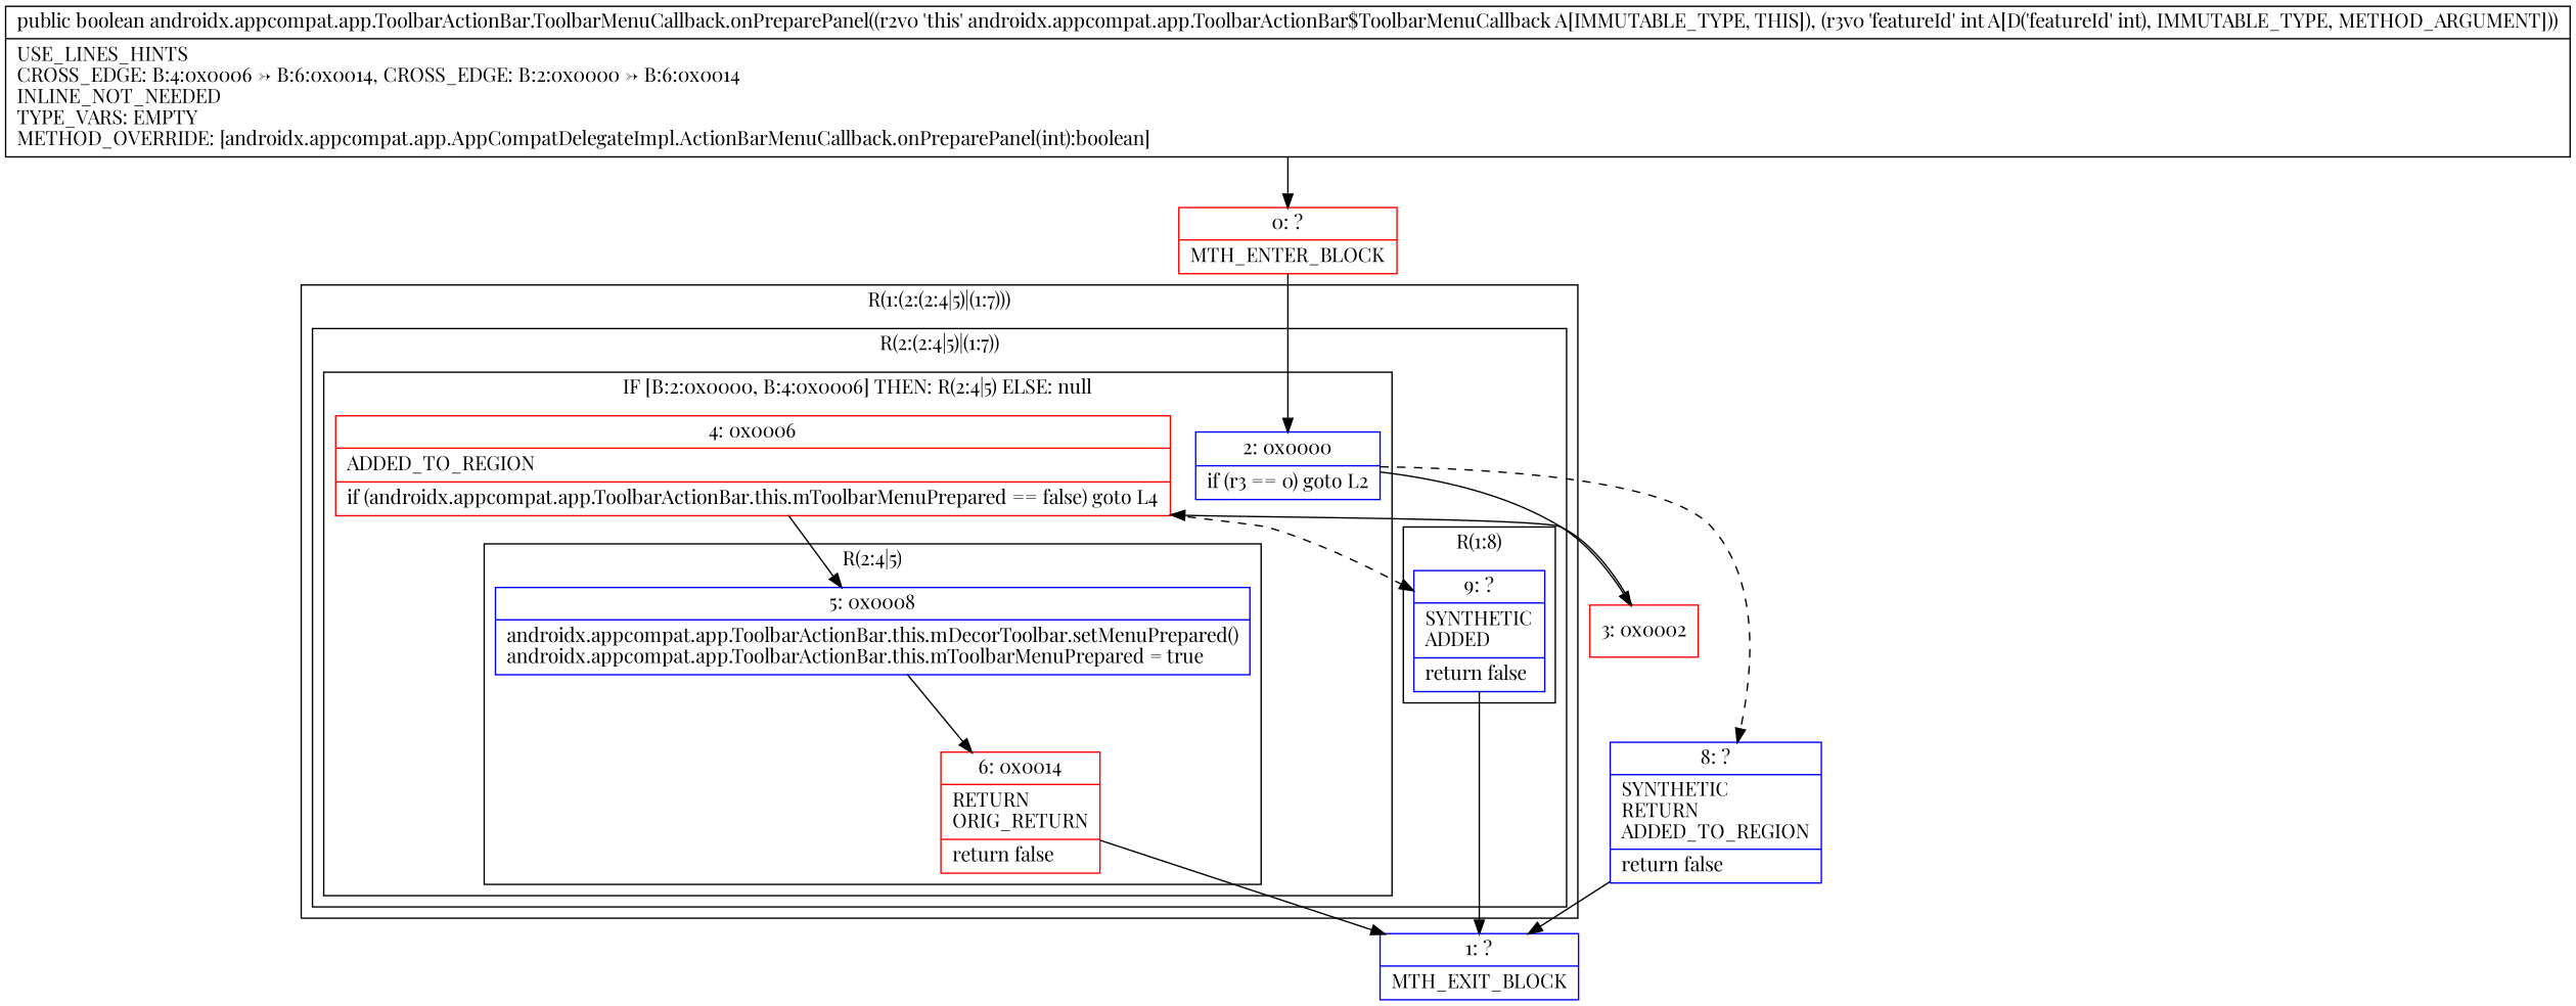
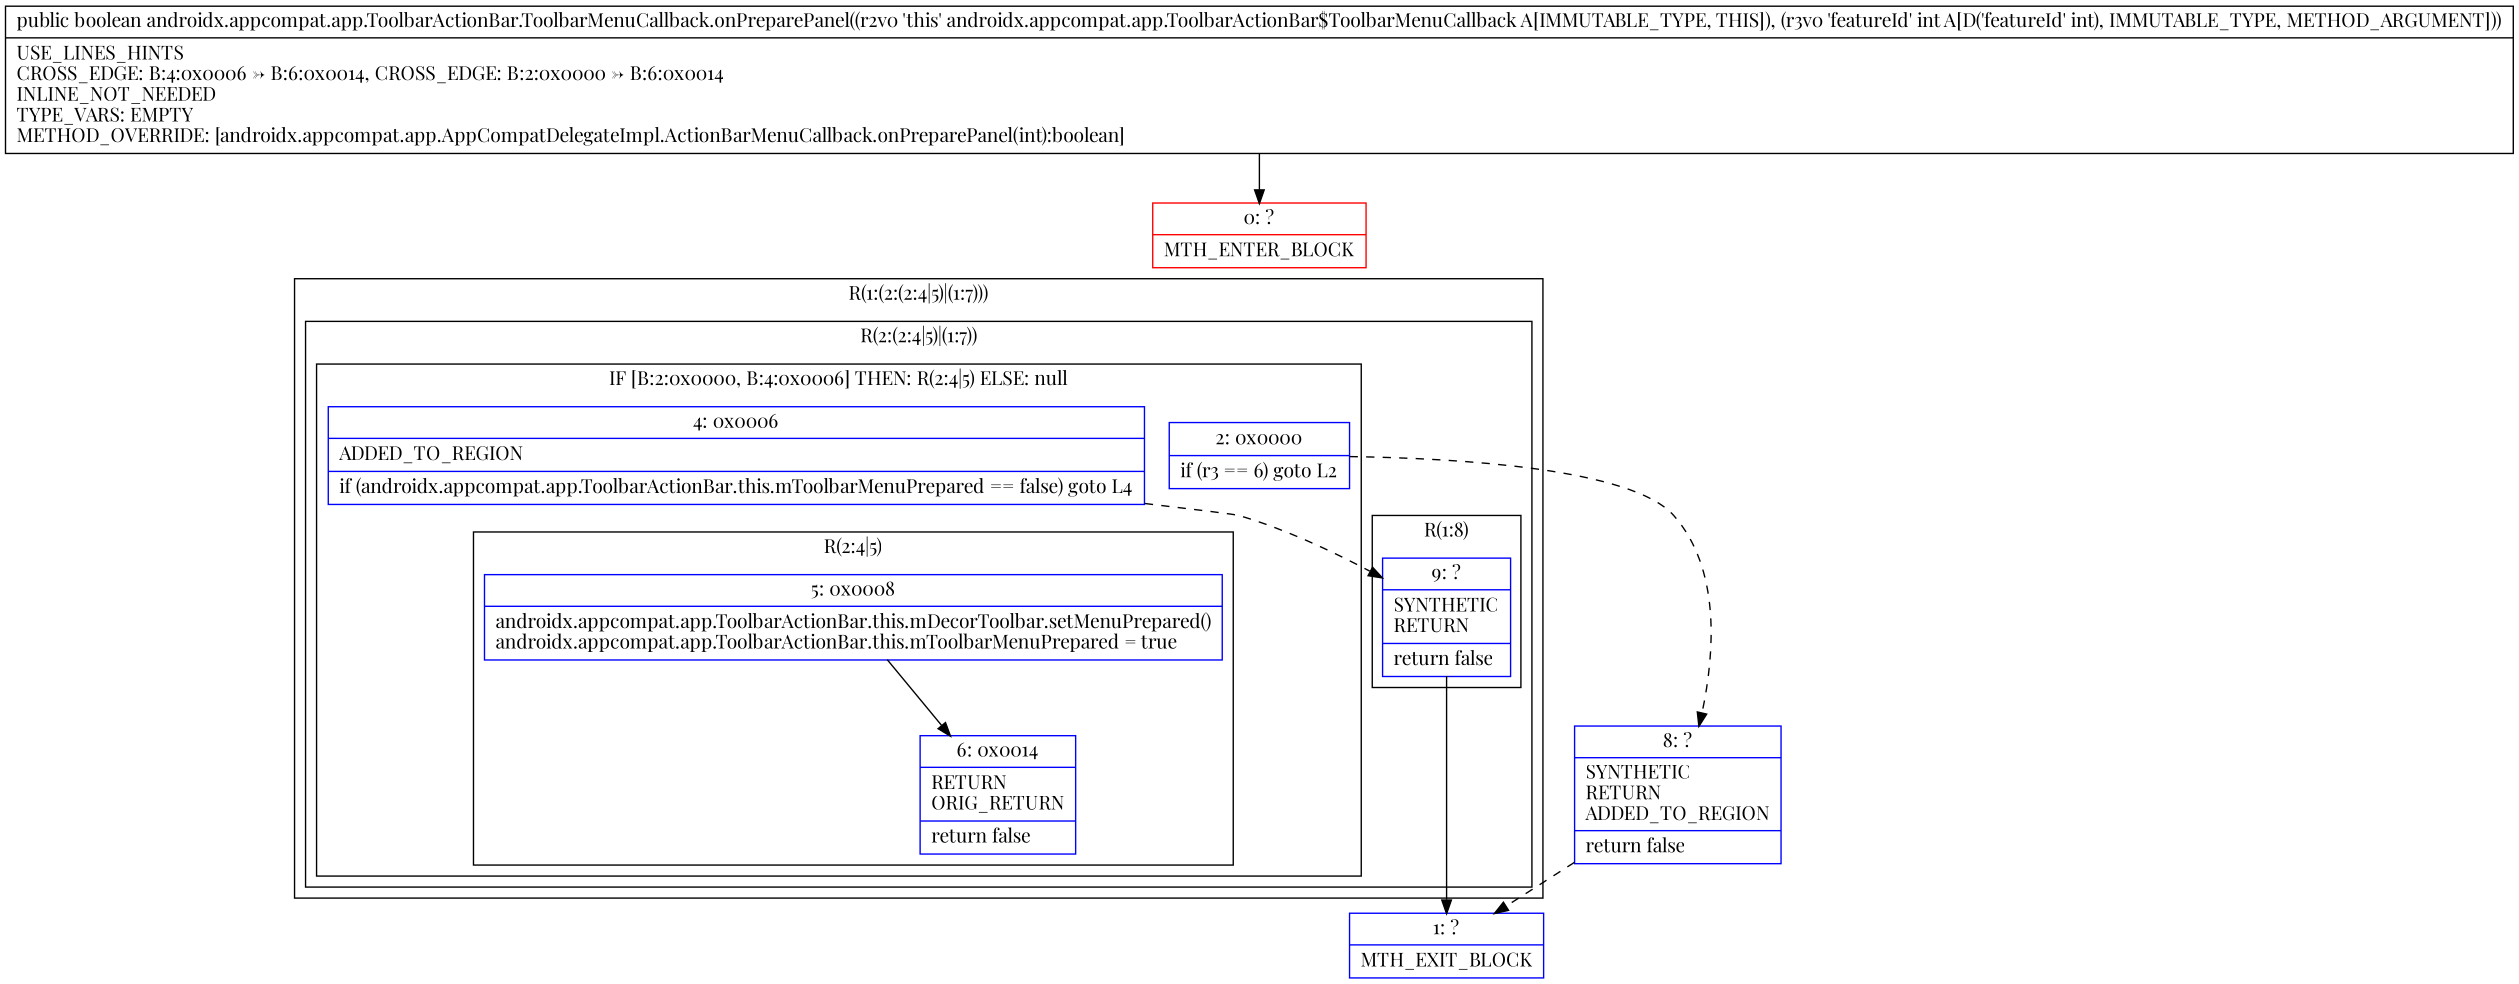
  digraph {
    fontname="Playfair Display"
    node [color=blue fontname="Playfair Display" shape=record]
    edge [fontname="Playfair Display"]
    n1 [label="{5\:\ 0x0008|androidx.appcompat.app.ToolbarActionBar.this.mDecorToolbar.setMenuPrepared()\landroidx.appcompat.app.ToolbarActionBar.this.mToolbarMenuPrepared = true\l}"]
-   n2 [color=red label="{6\:\ 0x0014|RETURN\lORIG_RETURN\l|return false\l}"]
-   n3 [label="{2\:\ 0x0000|if (r3 == 0) goto L2\l}"]
-   n4 [color=red label="{4\:\ 0x0006|ADDED_TO_REGION\l|if (androidx.appcompat.app.ToolbarActionBar.this.mToolbarMenuPrepared == false) goto L4\l}"]
-   n5 [label="{9\:\ ?|SYNTHETIC\lADDED\l|return false\l}"]
+   n2 [label="{6\:\ 0x0014|RETURN\lORIG_RETURN\l|return false\l}"]
+   n3 [label="{2\:\ 0x0000|if (r3 == 6) goto L2\l}"]
+   n4 [label="{4\:\ 0x0006|ADDED_TO_REGION\l|if (androidx.appcompat.app.ToolbarActionBar.this.mToolbarMenuPrepared == false) goto L4\l}"]
+   n5 [label="{9\:\ ?|SYNTHETIC\lRETURN\l|return false\l}"]
    n6 [label="{1\:\ ?|MTH_EXIT_BLOCK\l}"]
-   n7 [color=red label="{3\:\ 0x0002}"]
    n8 [label="{8\:\ ?|SYNTHETIC\lRETURN\lADDED_TO_REGION\l|return false\l}"]
    n9 [color=red label="{0\:\ ?|MTH_ENTER_BLOCK\l}"]
    n10 [label="{public boolean androidx.appcompat.app.ToolbarActionBar.ToolbarMenuCallback.onPreparePanel((r2v0 'this' androidx.appcompat.app.ToolbarActionBar$ToolbarMenuCallback A[IMMUTABLE_TYPE, THIS]), (r3v0 'featureId' int A[D('featureId' int), IMMUTABLE_TYPE, METHOD_ARGUMENT]))  | USE_LINES_HINTS\lCROSS_EDGE: B:4:0x0006 \-\> B:6:0x0014, CROSS_EDGE: B:2:0x0000 \-\> B:6:0x0014\lINLINE_NOT_NEEDED\lTYPE_VARS: EMPTY\lMETHOD_OVERRIDE: [androidx.appcompat.app.AppCompatDelegateImpl.ActionBarMenuCallback.onPreparePanel(int):boolean]\l}" color=""]
    subgraph cluster_1 {
      label="R(1:(2:(2:4|5)|(1:7)))"
      subgraph cluster_2 {
        label="R(2:(2:4|5)|(1:7))"
        subgraph cluster_3 {
          label="IF [B:2:0x0000, B:4:0x0006] THEN: R(2:4|5) ELSE: null"
          n3
          n4
          subgraph cluster_4 {
            label="R(2:4|5)"
            n1
            n2
          }
        }
        subgraph cluster_5 {
          label="R(1:8)"
          n5
        }
      }
    }
    n1 -> n2
-   n2 -> n6
-   n3 -> n7
    n3 -> n8 [style=dashed]
-   n4 -> n1
    n4 -> n5 [style=dashed]
    n5 -> n6
-   n7 -> n4
-   n8 -> n6
-   n9 -> n3
+   n8 -> n6 [style=dashed]
    n10 -> n9
  }
